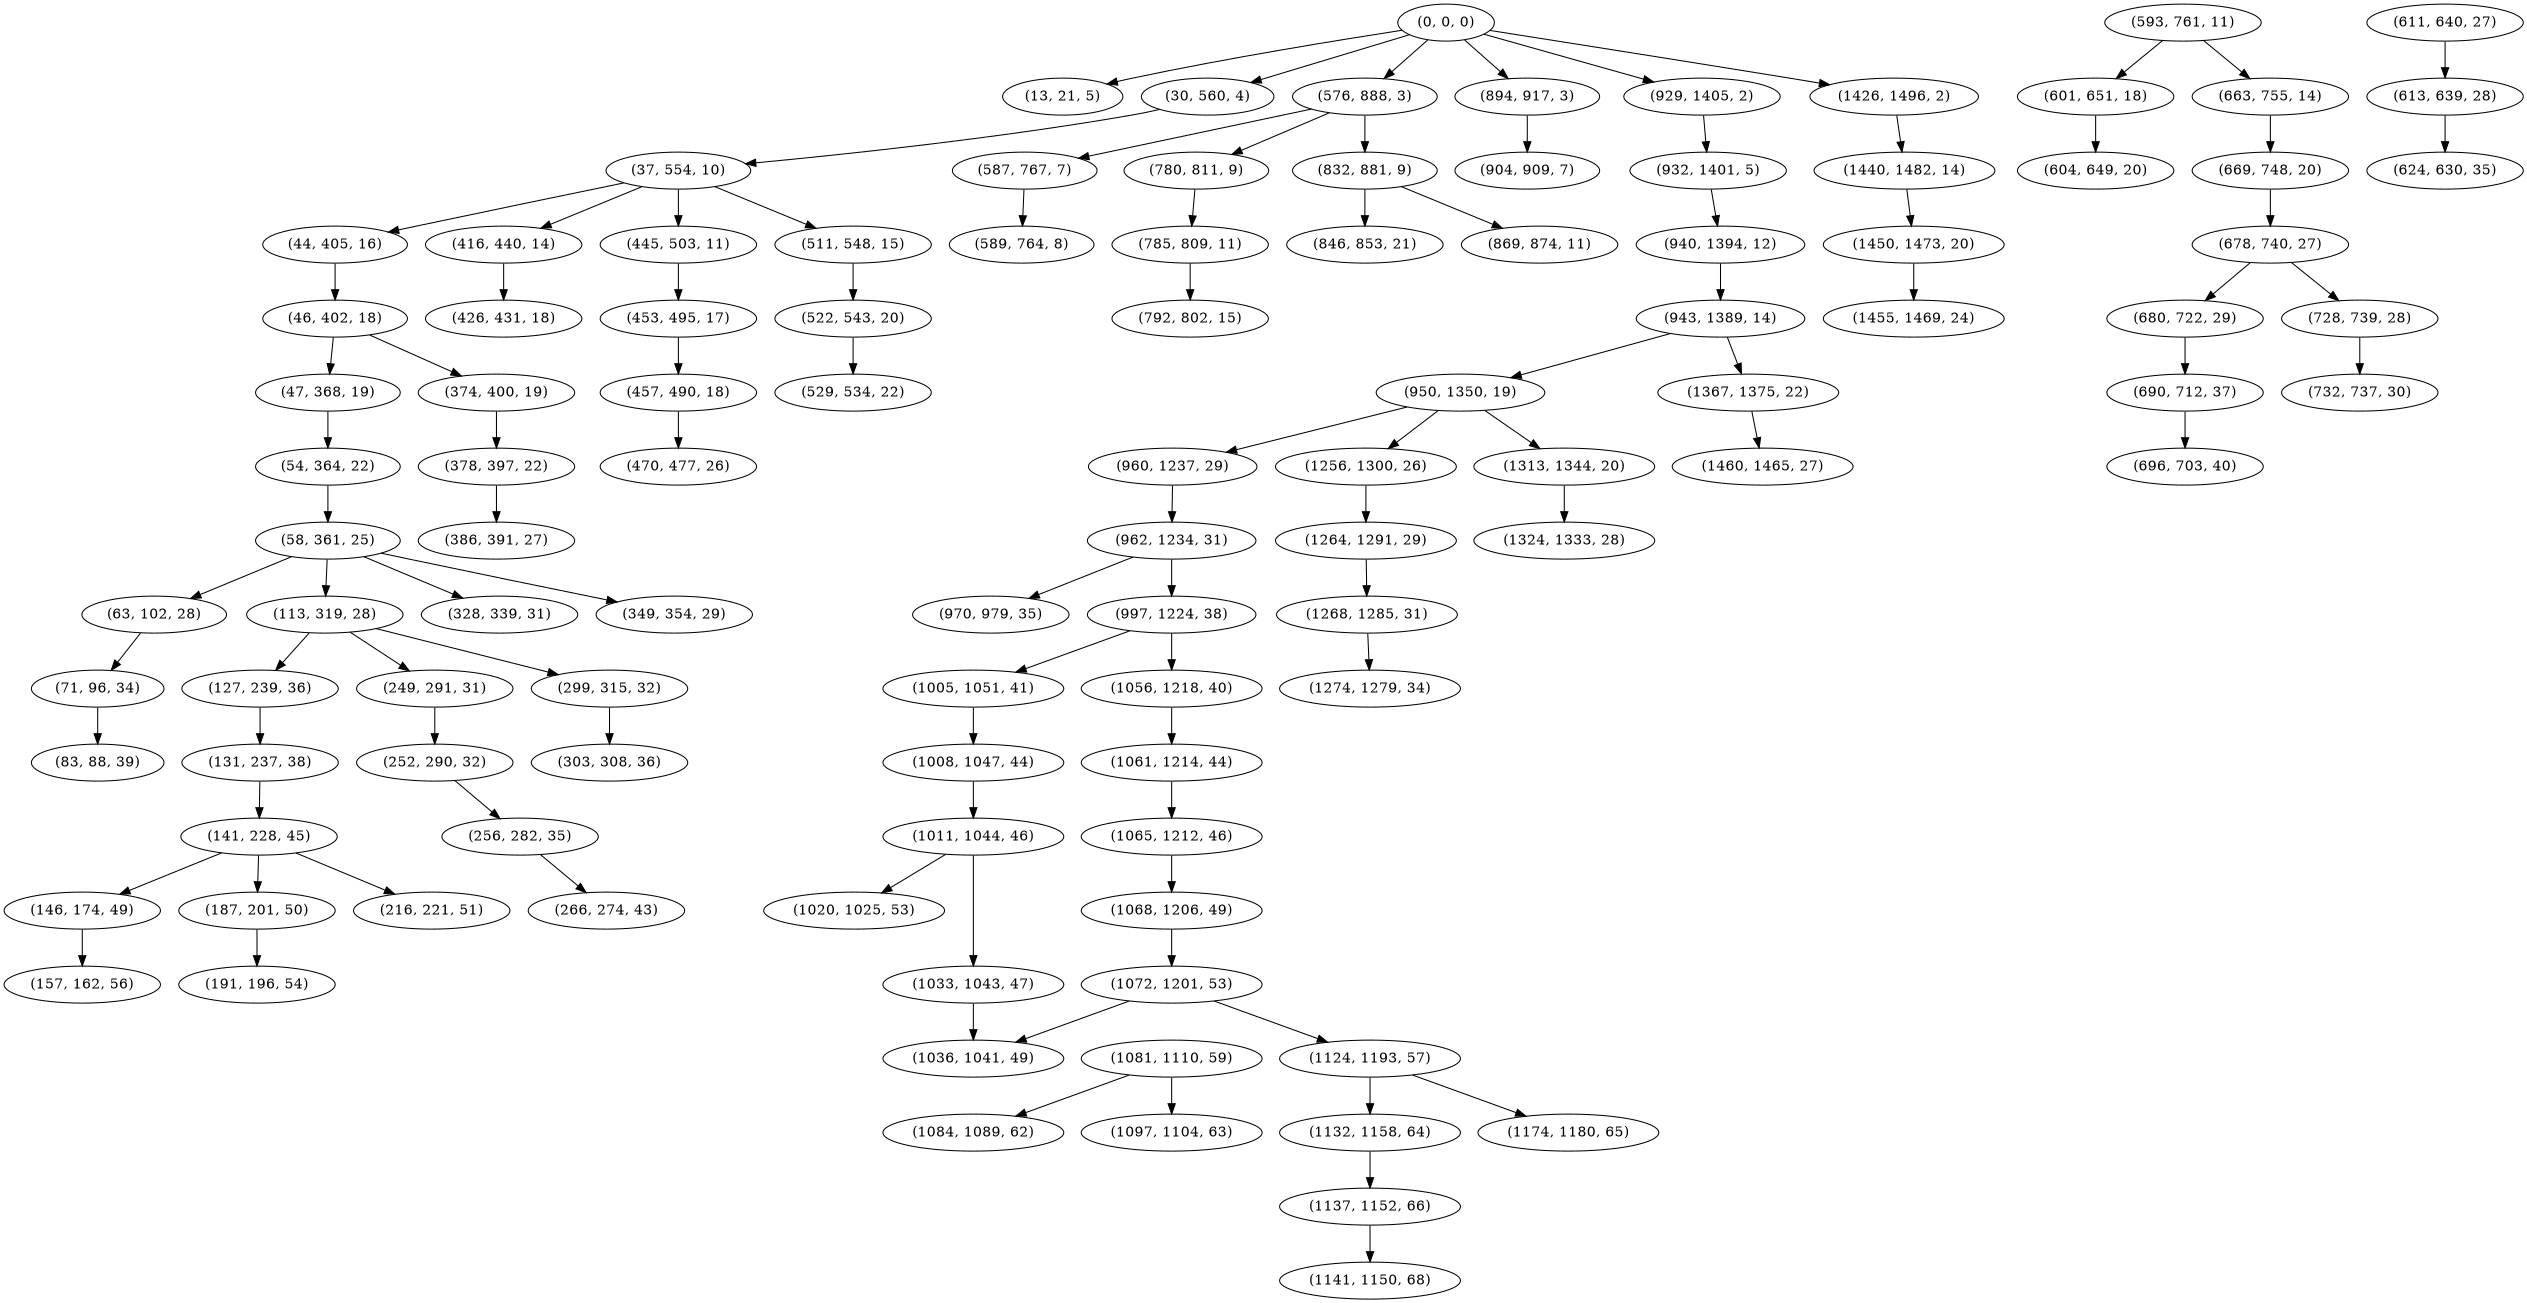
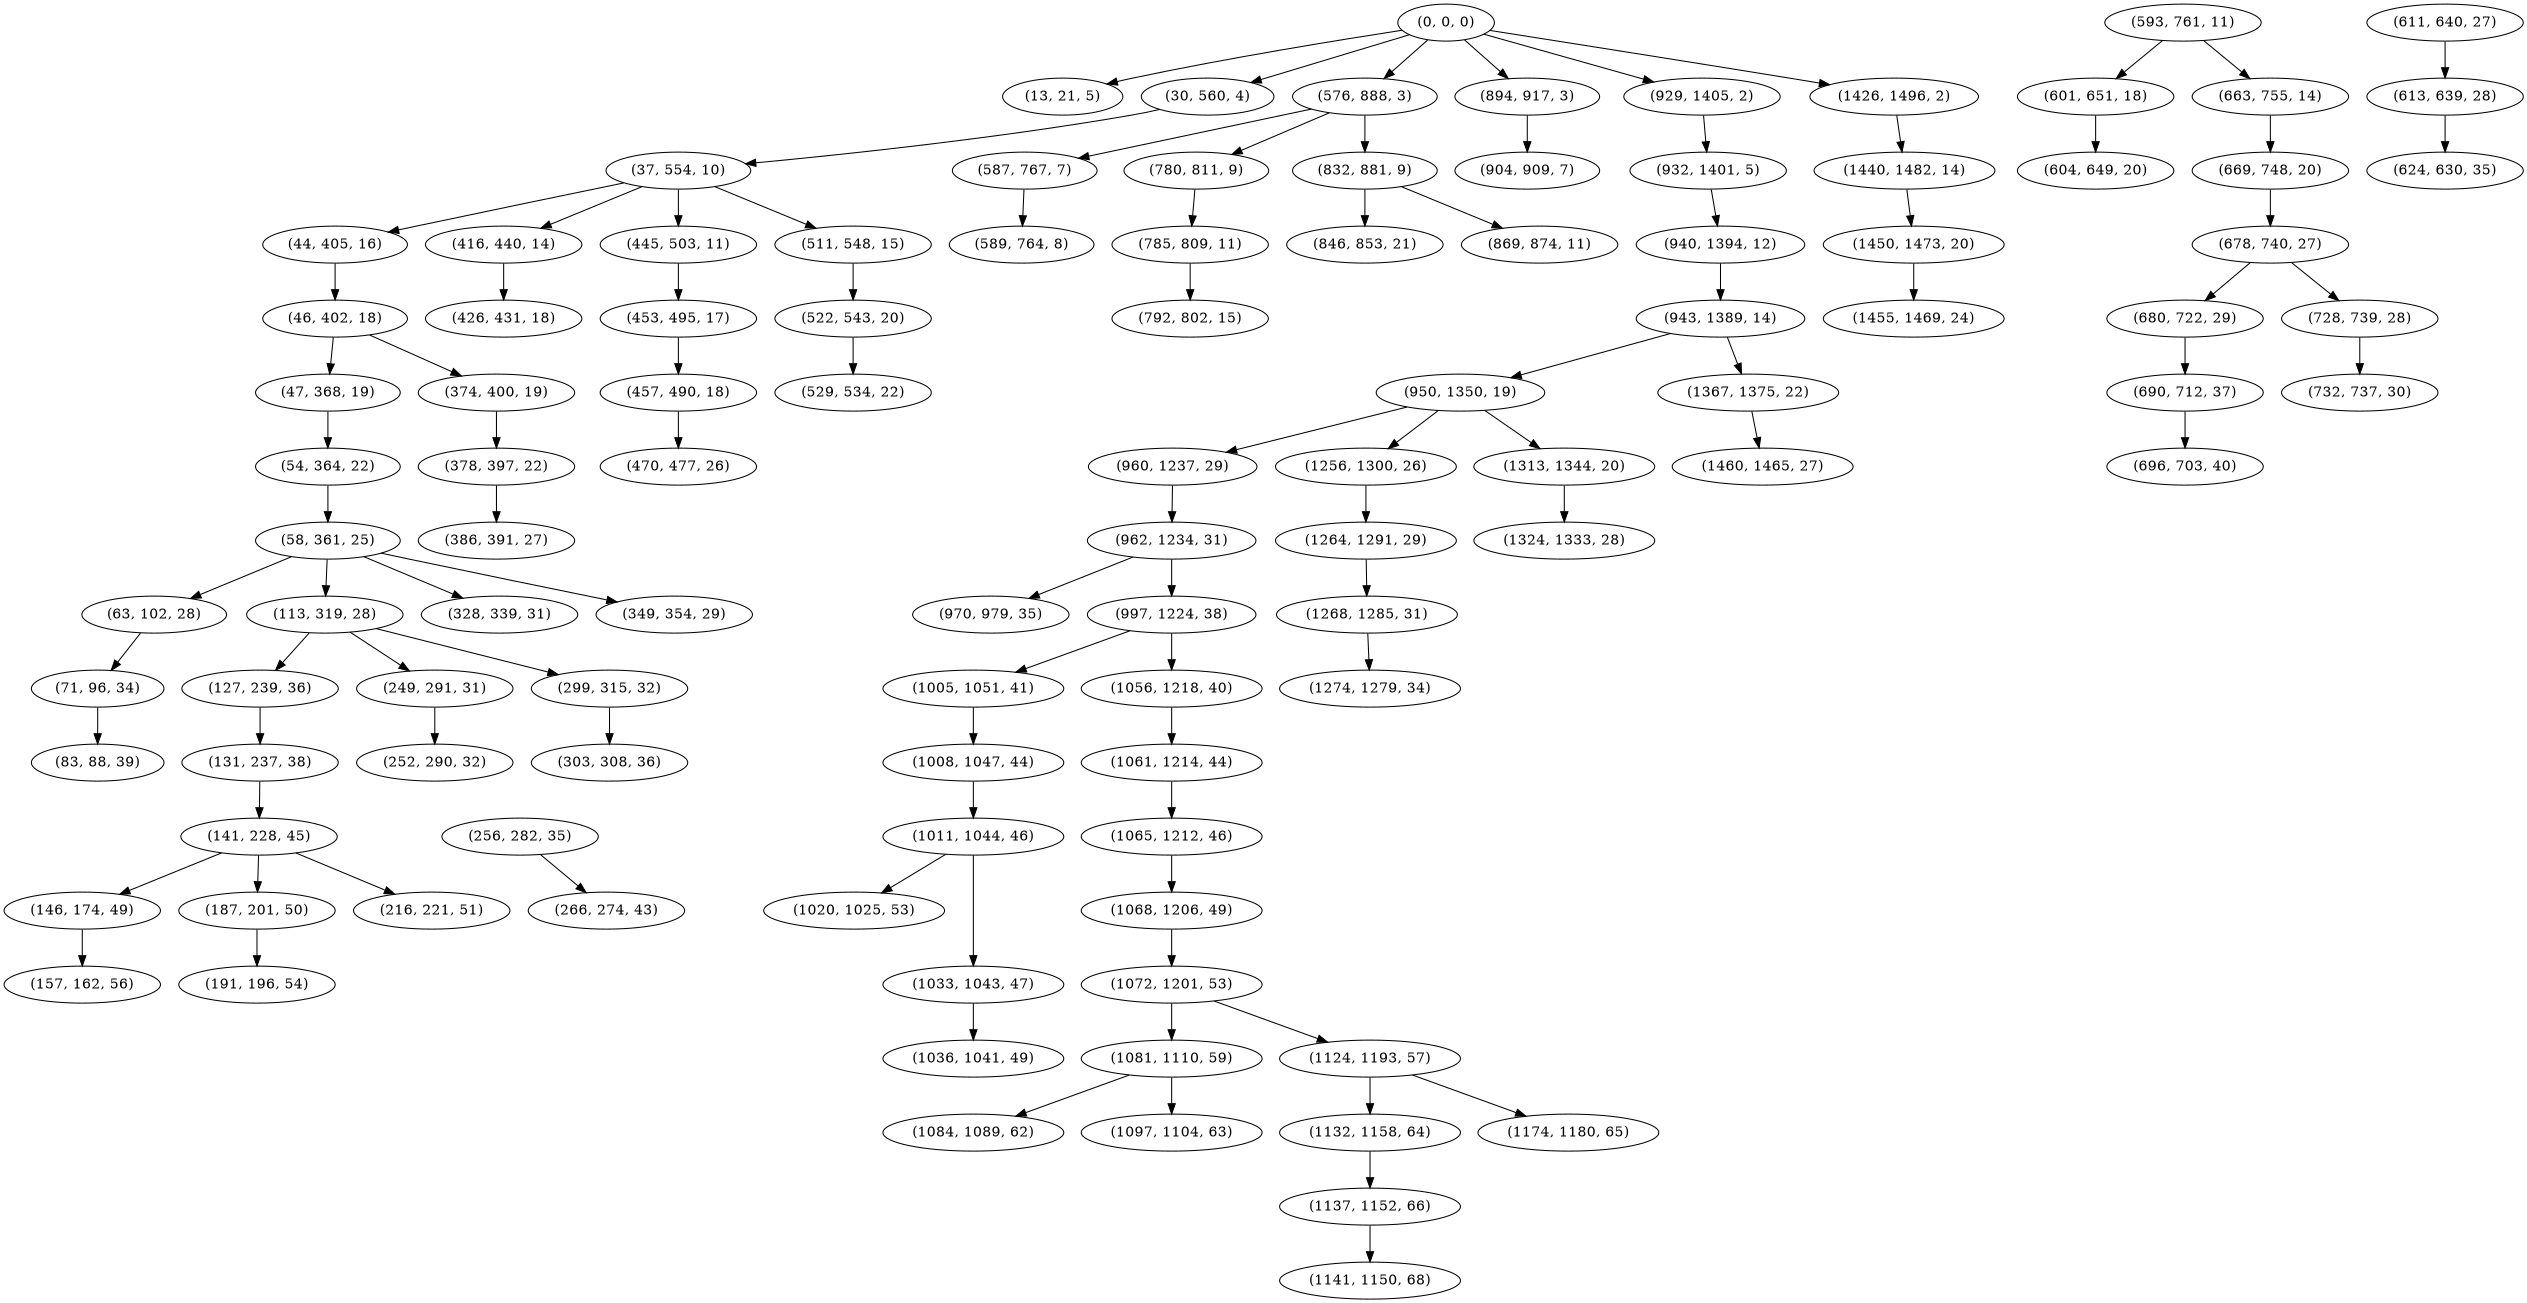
  digraph {
    "(0, 0, 0)"
    "(13, 21, 5)"
    "(30, 560, 4)"
    "(576, 888, 3)"
    "(894, 917, 3)"
    "(929, 1405, 2)"
    "(1426, 1496, 2)"
    "(37, 554, 10)"
    "(587, 767, 7)"
    "(780, 811, 9)"
    "(832, 881, 9)"
    "(904, 909, 7)"
    "(932, 1401, 5)"
    "(1440, 1482, 14)"
    "(44, 405, 16)"
    "(416, 440, 14)"
    "(445, 503, 11)"
    "(511, 548, 15)"
    "(46, 402, 18)"
    "(426, 431, 18)"
    "(453, 495, 17)"
    "(522, 543, 20)"
    "(47, 368, 19)"
    "(374, 400, 19)"
    "(54, 364, 22)"
    "(378, 397, 22)"
    "(58, 361, 25)"
    "(63, 102, 28)"
    "(113, 319, 28)"
    "(328, 339, 31)"
    "(349, 354, 29)"
    "(71, 96, 34)"
    "(127, 239, 36)"
    "(249, 291, 31)"
    "(299, 315, 32)"
    "(83, 88, 39)"
    "(131, 237, 38)"
    "(252, 290, 32)"
    "(303, 308, 36)"
    "(141, 228, 45)"
    "(146, 174, 49)"
    "(187, 201, 50)"
    "(216, 221, 51)"
    "(157, 162, 56)"
    "(191, 196, 54)"
    "(256, 282, 35)"
    "(266, 274, 43)"
    "(386, 391, 27)"
    "(457, 490, 18)"
    "(470, 477, 26)"
    "(529, 534, 22)"
    "(589, 764, 8)"
    "(785, 809, 11)"
    "(846, 853, 21)"
    "(869, 874, 11)"
    "(593, 761, 11)"
    "(601, 651, 18)"
    "(663, 755, 14)"
    "(604, 649, 20)"
    "(669, 748, 20)"
    "(611, 640, 27)"
    "(613, 639, 28)"
    "(624, 630, 35)"
    "(678, 740, 27)"
    "(680, 722, 29)"
    "(728, 739, 28)"
    "(690, 712, 37)"
    "(732, 737, 30)"
    "(696, 703, 40)"
    "(792, 802, 15)"
    "(940, 1394, 12)"
    "(943, 1389, 14)"
    "(950, 1350, 19)"
    "(1367, 1375, 22)"
    "(960, 1237, 29)"
    "(1256, 1300, 26)"
    "(1313, 1344, 20)"
    "(1460, 1465, 27)"
    "(962, 1234, 31)"
    "(1264, 1291, 29)"
    "(1324, 1333, 28)"
    "(970, 979, 35)"
    "(997, 1224, 38)"
    "(1005, 1051, 41)"
    "(1056, 1218, 40)"
    "(1008, 1047, 44)"
    "(1061, 1214, 44)"
    "(1011, 1044, 46)"
    "(1020, 1025, 53)"
    "(1033, 1043, 47)"
    "(1036, 1041, 49)"
    "(1065, 1212, 46)"
    "(1068, 1206, 49)"
    "(1072, 1201, 53)"
    "(1081, 1110, 59)"
    "(1124, 1193, 57)"
    "(1084, 1089, 62)"
    "(1097, 1104, 63)"
    "(1132, 1158, 64)"
    "(1174, 1180, 65)"
    "(1137, 1152, 66)"
    "(1141, 1150, 68)"
    "(1268, 1285, 31)"
    "(1274, 1279, 34)"
    "(1450, 1473, 20)"
    "(1455, 1469, 24)"
    "(0, 0, 0)" -> "(13, 21, 5)"
    "(0, 0, 0)" -> "(30, 560, 4)"
    "(0, 0, 0)" -> "(576, 888, 3)"
    "(0, 0, 0)" -> "(894, 917, 3)"
    "(0, 0, 0)" -> "(929, 1405, 2)"
    "(0, 0, 0)" -> "(1426, 1496, 2)"
    "(30, 560, 4)" -> "(37, 554, 10)"
    "(576, 888, 3)" -> "(587, 767, 7)"
    "(576, 888, 3)" -> "(780, 811, 9)"
    "(576, 888, 3)" -> "(832, 881, 9)"
    "(894, 917, 3)" -> "(904, 909, 7)"
    "(929, 1405, 2)" -> "(932, 1401, 5)"
    "(1426, 1496, 2)" -> "(1440, 1482, 14)"
    "(37, 554, 10)" -> "(44, 405, 16)"
    "(37, 554, 10)" -> "(416, 440, 14)"
    "(37, 554, 10)" -> "(445, 503, 11)"
    "(37, 554, 10)" -> "(511, 548, 15)"
    "(587, 767, 7)" -> "(589, 764, 8)"
    "(780, 811, 9)" -> "(785, 809, 11)"
    "(832, 881, 9)" -> "(846, 853, 21)"
    "(832, 881, 9)" -> "(869, 874, 11)"
    "(932, 1401, 5)" -> "(940, 1394, 12)"
    "(1440, 1482, 14)" -> "(1450, 1473, 20)"
    "(44, 405, 16)" -> "(46, 402, 18)"
    "(416, 440, 14)" -> "(426, 431, 18)"
    "(445, 503, 11)" -> "(453, 495, 17)"
    "(511, 548, 15)" -> "(522, 543, 20)"
    "(46, 402, 18)" -> "(47, 368, 19)"
    "(46, 402, 18)" -> "(374, 400, 19)"
    "(453, 495, 17)" -> "(457, 490, 18)"
    "(522, 543, 20)" -> "(529, 534, 22)"
    "(47, 368, 19)" -> "(54, 364, 22)"
    "(374, 400, 19)" -> "(378, 397, 22)"
    "(54, 364, 22)" -> "(58, 361, 25)"
    "(378, 397, 22)" -> "(386, 391, 27)"
    "(58, 361, 25)" -> "(63, 102, 28)"
    "(58, 361, 25)" -> "(113, 319, 28)"
    "(58, 361, 25)" -> "(328, 339, 31)"
    "(58, 361, 25)" -> "(349, 354, 29)"
    "(63, 102, 28)" -> "(71, 96, 34)"
    "(113, 319, 28)" -> "(127, 239, 36)"
    "(113, 319, 28)" -> "(249, 291, 31)"
    "(113, 319, 28)" -> "(299, 315, 32)"
    "(71, 96, 34)" -> "(83, 88, 39)"
    "(127, 239, 36)" -> "(131, 237, 38)"
    "(249, 291, 31)" -> "(252, 290, 32)"
    "(299, 315, 32)" -> "(303, 308, 36)"
    "(131, 237, 38)" -> "(141, 228, 45)"
-   "(252, 290, 32)" -> "(256, 282, 35)"
    "(141, 228, 45)" -> "(146, 174, 49)"
    "(141, 228, 45)" -> "(187, 201, 50)"
    "(141, 228, 45)" -> "(216, 221, 51)"
    "(146, 174, 49)" -> "(157, 162, 56)"
    "(187, 201, 50)" -> "(191, 196, 54)"
    "(256, 282, 35)" -> "(266, 274, 43)"
    "(457, 490, 18)" -> "(470, 477, 26)"
    "(785, 809, 11)" -> "(792, 802, 15)"
    "(593, 761, 11)" -> "(601, 651, 18)"
    "(593, 761, 11)" -> "(663, 755, 14)"
    "(601, 651, 18)" -> "(604, 649, 20)"
    "(663, 755, 14)" -> "(669, 748, 20)"
    "(669, 748, 20)" -> "(678, 740, 27)"
    "(611, 640, 27)" -> "(613, 639, 28)"
    "(613, 639, 28)" -> "(624, 630, 35)"
    "(678, 740, 27)" -> "(680, 722, 29)"
    "(678, 740, 27)" -> "(728, 739, 28)"
    "(680, 722, 29)" -> "(690, 712, 37)"
    "(728, 739, 28)" -> "(732, 737, 30)"
    "(690, 712, 37)" -> "(696, 703, 40)"
    "(940, 1394, 12)" -> "(943, 1389, 14)"
    "(943, 1389, 14)" -> "(950, 1350, 19)"
    "(943, 1389, 14)" -> "(1367, 1375, 22)"
    "(950, 1350, 19)" -> "(960, 1237, 29)"
    "(950, 1350, 19)" -> "(1256, 1300, 26)"
    "(950, 1350, 19)" -> "(1313, 1344, 20)"
    "(1367, 1375, 22)" -> "(1460, 1465, 27)"
    "(960, 1237, 29)" -> "(962, 1234, 31)"
    "(1256, 1300, 26)" -> "(1264, 1291, 29)"
    "(1313, 1344, 20)" -> "(1324, 1333, 28)"
    "(962, 1234, 31)" -> "(970, 979, 35)"
    "(962, 1234, 31)" -> "(997, 1224, 38)"
    "(1264, 1291, 29)" -> "(1268, 1285, 31)"
    "(997, 1224, 38)" -> "(1005, 1051, 41)"
    "(997, 1224, 38)" -> "(1056, 1218, 40)"
    "(1005, 1051, 41)" -> "(1008, 1047, 44)"
    "(1056, 1218, 40)" -> "(1061, 1214, 44)"
    "(1008, 1047, 44)" -> "(1011, 1044, 46)"
    "(1061, 1214, 44)" -> "(1065, 1212, 46)"
    "(1011, 1044, 46)" -> "(1020, 1025, 53)"
    "(1011, 1044, 46)" -> "(1033, 1043, 47)"
    "(1033, 1043, 47)" -> "(1036, 1041, 49)"
    "(1065, 1212, 46)" -> "(1068, 1206, 49)"
    "(1068, 1206, 49)" -> "(1072, 1201, 53)"
-   "(1072, 1201, 53)" -> "(1036, 1041, 49)"
+   "(1072, 1201, 53)" -> "(1081, 1110, 59)"
    "(1072, 1201, 53)" -> "(1124, 1193, 57)"
    "(1081, 1110, 59)" -> "(1084, 1089, 62)"
    "(1081, 1110, 59)" -> "(1097, 1104, 63)"
    "(1124, 1193, 57)" -> "(1132, 1158, 64)"
    "(1124, 1193, 57)" -> "(1174, 1180, 65)"
    "(1132, 1158, 64)" -> "(1137, 1152, 66)"
    "(1137, 1152, 66)" -> "(1141, 1150, 68)"
    "(1268, 1285, 31)" -> "(1274, 1279, 34)"
    "(1450, 1473, 20)" -> "(1455, 1469, 24)"
  }
